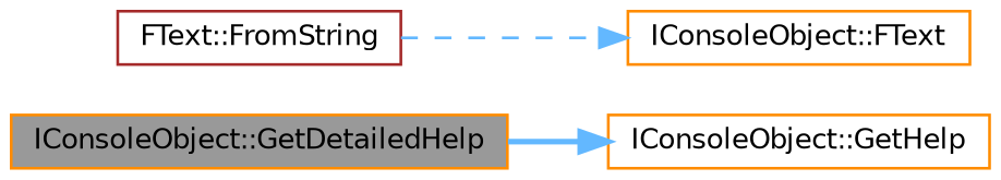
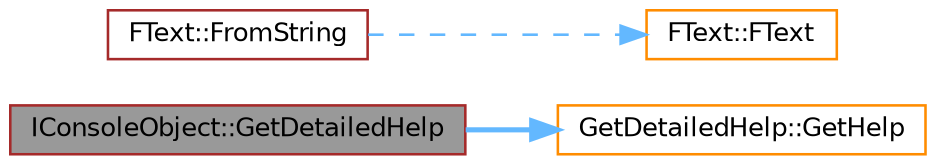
  digraph {
    fontname="DejaVu Sans"
    rankdir=LR
    node [color=brown fillcolor=white fontname="DejaVu Sans" fontsize=10 shape=box style=filled]
    edge [color=steelblue1 fontname="DejaVu Sans" fontsize=10 labelfontname=Helvetica labelfontsize=10]
-   n1 [color=darkorange fillcolor=grey60 fontcolor=black height=0.2 label="IConsoleObject::GetDetailedHelp" width=0.4]
-   n2 [color=darkorange height=0.2 label="IConsoleObject::GetHelp" width=0.4]
+   n1 [fillcolor=grey60 fontcolor=black height=0.2 label="IConsoleObject::GetDetailedHelp" width=0.4]
+   n2 [color=darkorange height=0.2 label="GetDetailedHelp::GetHelp" width=0.4]
    n3 [height=0.2 label="FText::FromString" width=0.4]
-   n4 [color=darkorange height=0.2 label="IConsoleObject::FText" width=0.4]
+   n4 [color=darkorange height=0.2 label="FText::FText" width=0.4]
    n1 -> n2 [style=bold]
    n3 -> n4 [style=dashed]
  }
